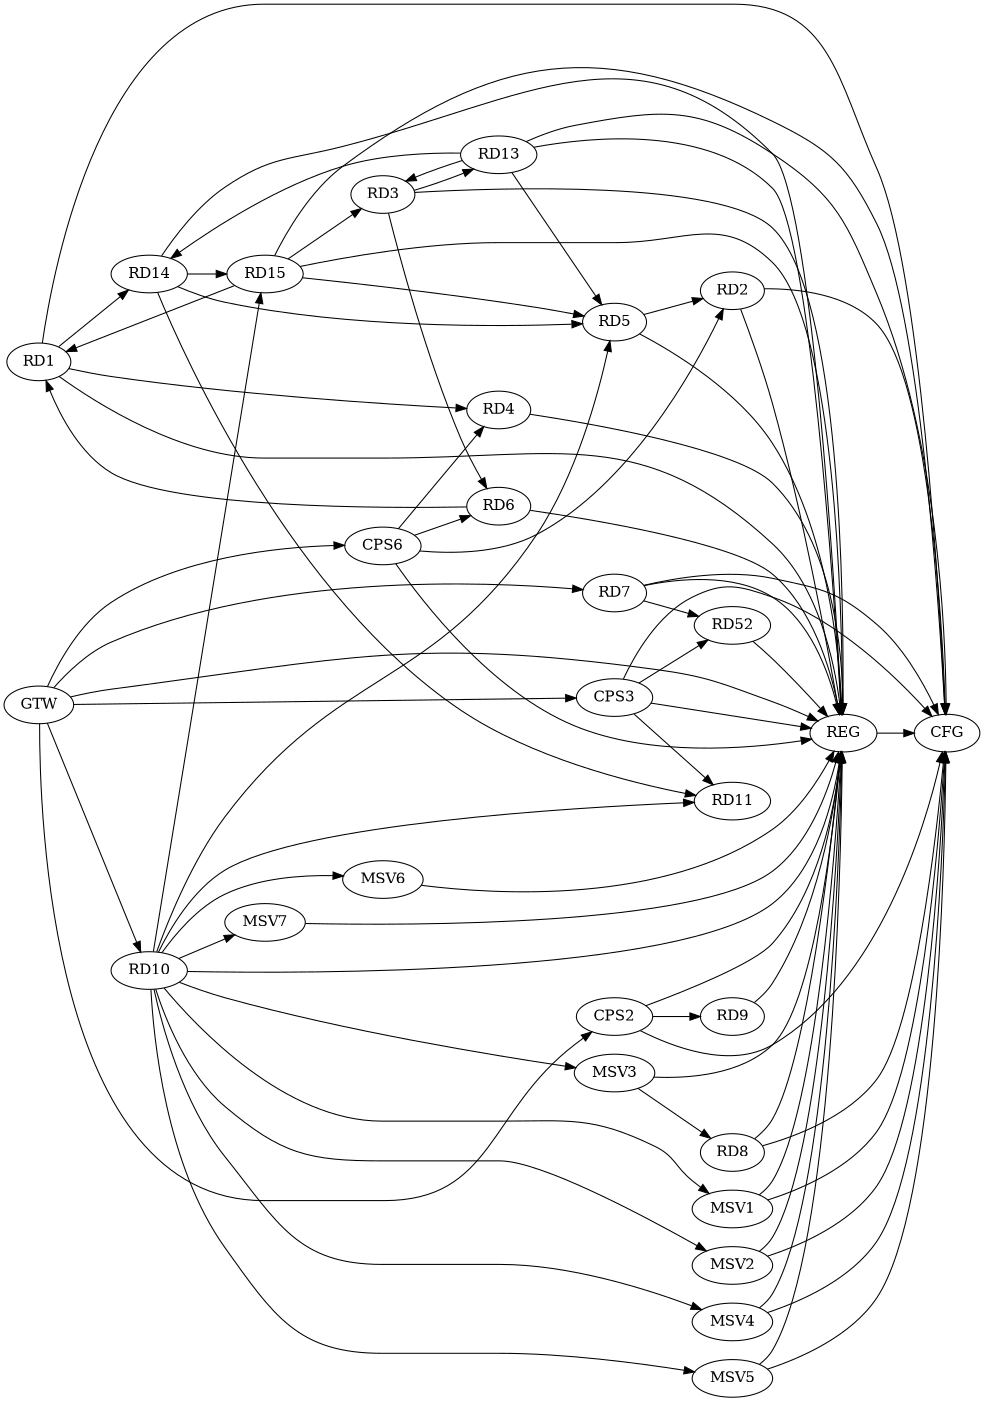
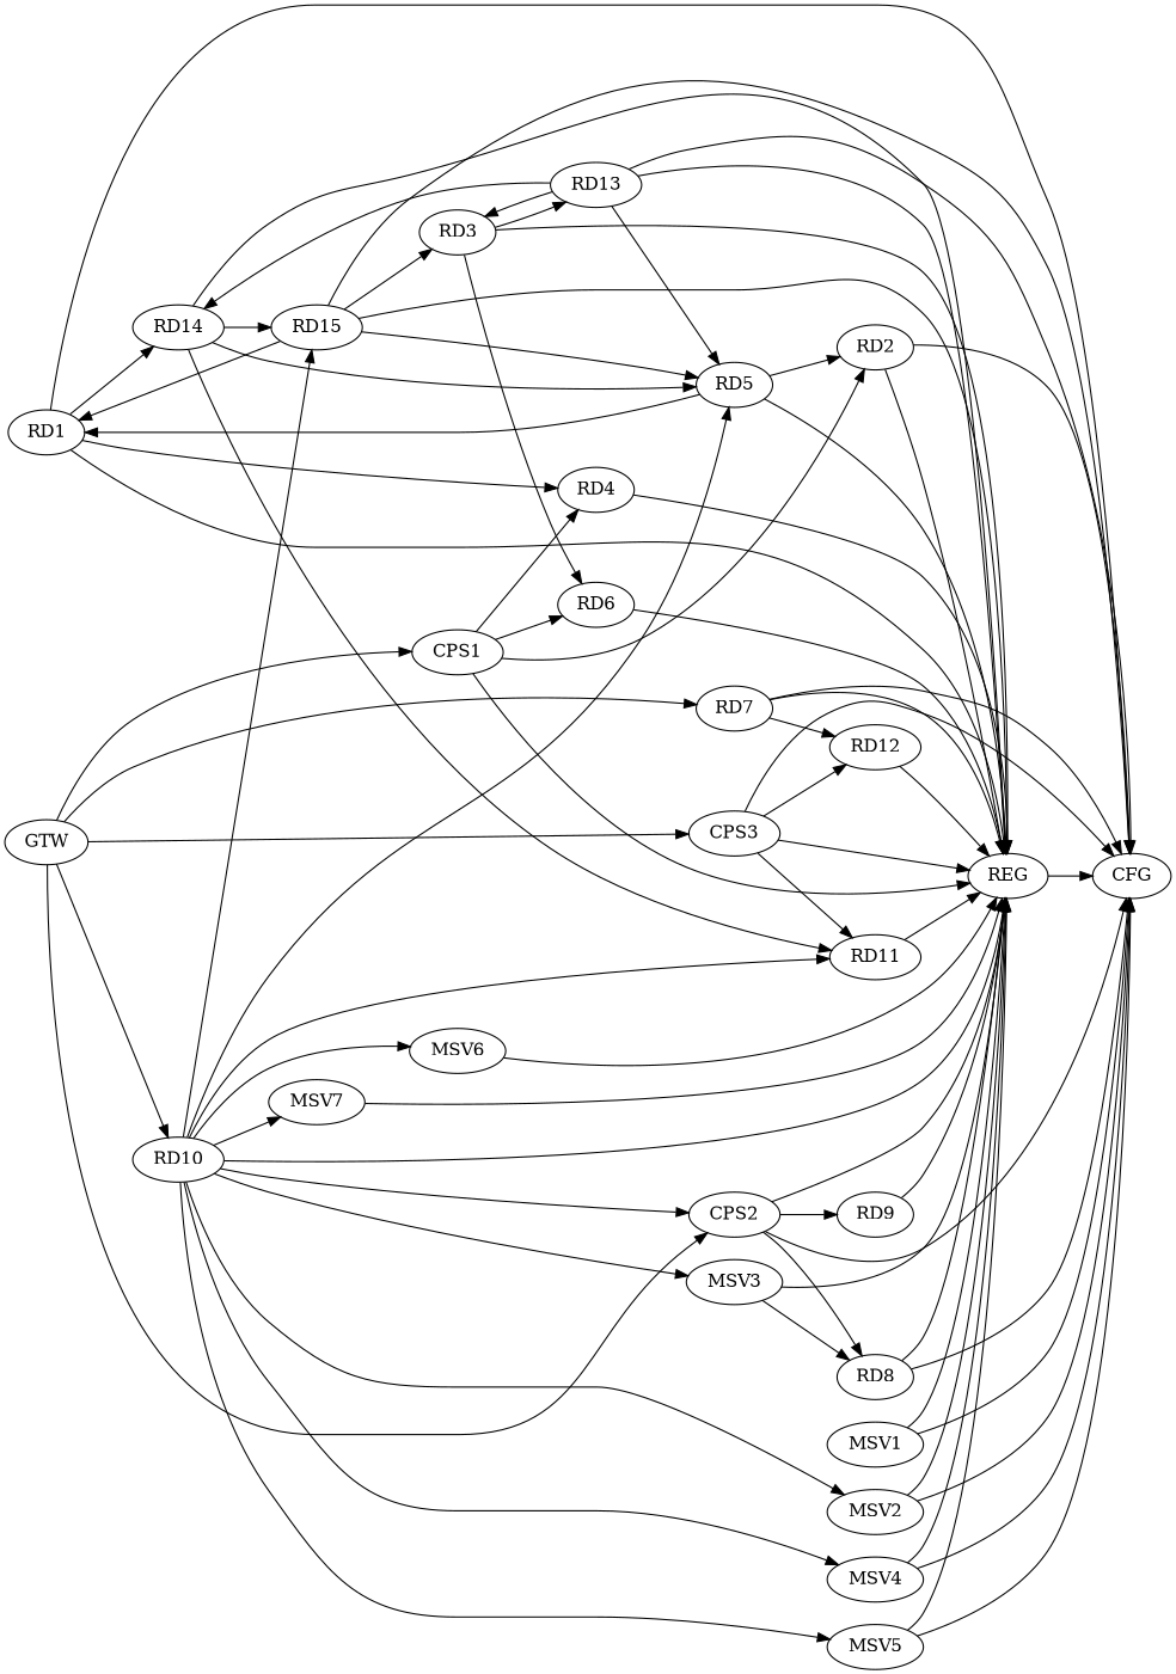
  strict digraph {
    rankdir=LR
    n1 [label=RD1]
    n2 [label=RD4]
    n3 [label=RD14]
    n4 [label=REG]
    n5 [label=CFG]
    n6 [label=RD5]
    n7 [label=RD11]
    n8 [label=RD15]
    n9 [label=RD2]
    n10 [label=RD3]
    n11 [label=RD6]
    n12 [label=RD13]
    n13 [label=RD7]
-   n14 [label=RD52]
+   n14 [label=RD12]
    n15 [label=RD8]
    n16 [label=RD9]
    n17 [label=RD10]
    n18 [label=MSV1]
    n19 [label=MSV2]
    n20 [label=MSV3]
    n21 [label=MSV4]
    n22 [label=MSV5]
    n23 [label=MSV6]
    n24 [label=MSV7]
-   n25 [label=CPS6]
+   n25 [label=CPS1]
    n26 [label=CPS2]
    n27 [label=CPS3]
    n28 [label=GTW]
    n1 -> n2
    n1 -> n3
    n1 -> n4
    n1 -> n5
    n2 -> n4
    n3 -> n4
    n3 -> n6
    n3 -> n7
    n3 -> n8
    n4 -> n5
-   n11 -> n1
+   n6 -> n1
    n6 -> n4
    n6 -> n9
-   n28 -> n4
+   n7 -> n4
    n8 -> n1
    n8 -> n4
    n8 -> n5
    n8 -> n6
    n8 -> n10
    n9 -> n4
    n9 -> n5
    n10 -> n4
    n10 -> n11
    n10 -> n12
    n11 -> n4
    n12 -> n3
    n12 -> n4
    n12 -> n5
    n12 -> n6
    n12 -> n10
    n13 -> n4
    n13 -> n5
    n13 -> n14
    n14 -> n4
    n15 -> n4
    n15 -> n5
    n16 -> n4
    n17 -> n4
    n17 -> n6
    n17 -> n7
    n17 -> n8
-   n17 -> n18
+   n17 -> n26
    n17 -> n19
    n17 -> n20
    n17 -> n21
    n17 -> n22
    n17 -> n23
    n17 -> n24
    n18 -> n4
    n18 -> n5
    n19 -> n4
    n19 -> n5
    n20 -> n4
    n20 -> n15
    n21 -> n4
    n21 -> n5
    n22 -> n4
    n22 -> n5
    n23 -> n4
    n24 -> n4
    n25 -> n2
    n25 -> n4
    n25 -> n9
    n25 -> n11
    n26 -> n4
    n26 -> n5
+   n26 -> n15
    n26 -> n16
    n27 -> n4
    n27 -> n5
    n27 -> n7
    n27 -> n14
    n28 -> n13
    n28 -> n17
    n28 -> n25
    n28 -> n26
    n28 -> n27
  }
